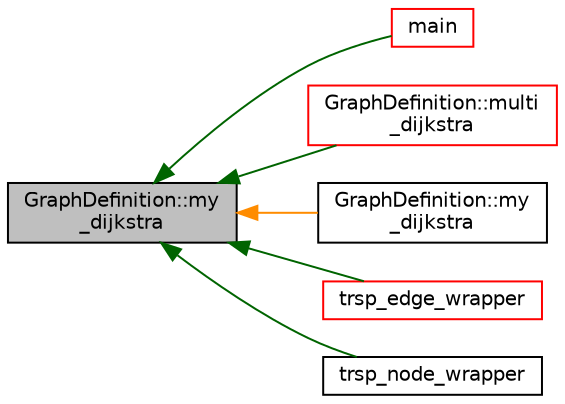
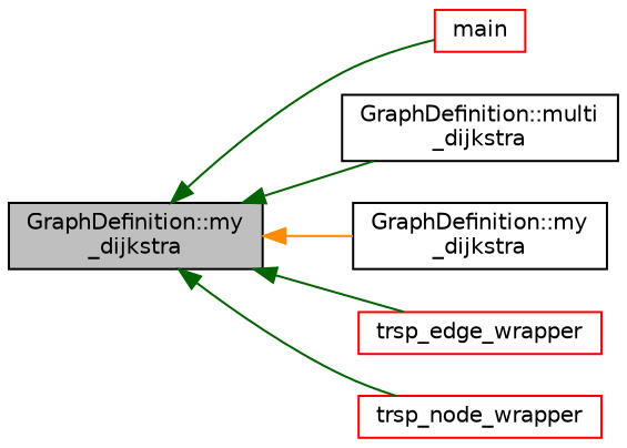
  digraph {
    rankdir=LR
    node [color=black fillcolor=white fontname=Helvetica fontsize=10 shape=record style=filled]
    edge [color=darkgreen dir=back fontname=Helvetica fontsize=10 labelfontname=Helvetica labelfontsize=10 style=solid]
    n1 [fillcolor=grey75 fontcolor=black height=0.2 label="GraphDefinition::my\l_dijkstra" width=0.4]
    n2 [color=red height=0.2 label=main width=0.4]
-   n3 [color=red height=0.2 label="GraphDefinition::multi\l_dijkstra" width=0.4]
+   n3 [height=0.2 label="GraphDefinition::multi\l_dijkstra" width=0.4]
    n4 [height=0.2 label="GraphDefinition::my\l_dijkstra" width=0.4]
    n5 [color=red height=0.2 label=trsp_edge_wrapper width=0.4]
-   n6 [height=0.2 label=trsp_node_wrapper width=0.4]
+   n6 [color=red height=0.2 label=trsp_node_wrapper width=0.4]
    n1 -> n2
    n1 -> n3
    n1 -> n4 [color=darkorange]
    n1 -> n5
    n1 -> n6
  }
